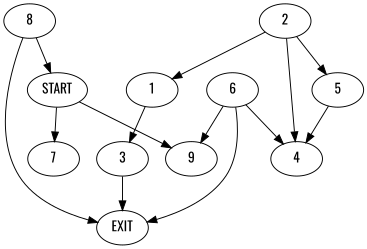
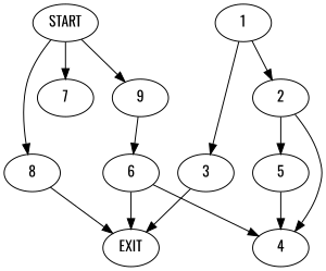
  digraph {
    fontname=Oswald
    node [fontname=Oswald]
    edge [fontname=Oswald]
    n1 [label=START]
    7
    8
    9
    1
    2
    3
    n8 [label=EXIT]
    6
    4
    5
    n1 -> 7
-   8 -> n1
+   n1 -> 8
    n1 -> 9
    8 -> n8
-   6 -> 9
-   2 -> 1
+   9 -> 6
+   1 -> 2
    1 -> 3
    2 -> 4
    2 -> 5
    3 -> n8
    6 -> n8
    6 -> 4
    5 -> 4
  }
